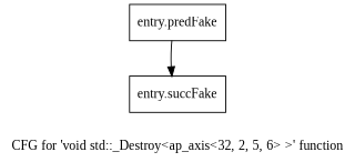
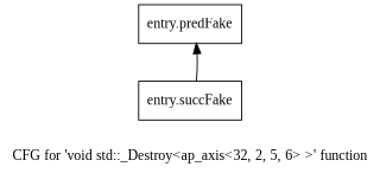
  digraph {
    label="CFG for 'void std::_Destroy\<ap_axis\<32, 2, 5, 6\> \>' function"
    fontname="Liberation Serif"
    node [shape=record fontname="Liberation Serif"]
    n1 [label="{entry.predFake}"]
    n2 [filename="/proj/xbuilds/2019.2_0801_1/installs/lin64/Vivado/HEAD/tps/lnx64/gcc-6.2.0/lib/gcc/x86_64-pc-linux-gnu/6.2.0/../../../../include/c++/6.2.0/bits/stl_construct.h" label="{entry.succFake}" linenumber=93]
-   n1 -> n2 [filename="/proj/xbuilds/2019.2_0801_1/installs/lin64/Vivado/HEAD/tps/lnx64/gcc-6.2.0/lib/gcc/x86_64-pc-linux-gnu/6.2.0/../../../../include/c++/6.2.0/bits/stl_construct.h" fontname="Liberation Serif"]
+   n2 -> n1 [filename="/proj/xbuilds/2019.2_0801_1/installs/lin64/Vivado/HEAD/tps/lnx64/gcc-6.2.0/lib/gcc/x86_64-pc-linux-gnu/6.2.0/../../../../include/c++/6.2.0/bits/stl_construct.h" fontname="Liberation Serif"]
  }
